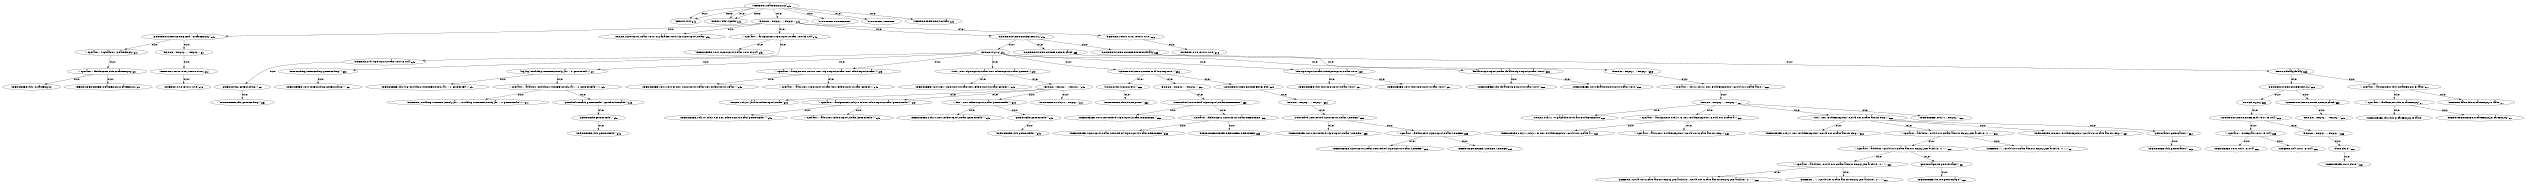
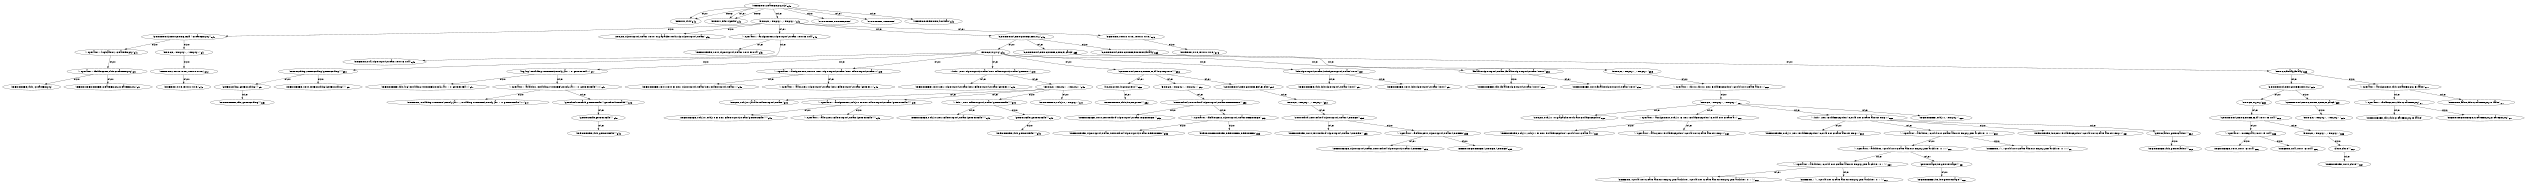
  digraph {
    n1 [label=<(METHOD,createEmptyZip)<SUB>640</SUB>>]
    n2 [label=<(PARAM,this)<SUB>640</SUB>>]
    n3 [label=<(PARAM,File zipFile)<SUB>640</SUB>>]
    n4 [label=<(BLOCK,&lt;empty&gt;,&lt;empty&gt;)<SUB>640</SUB>>]
    n5 [label=<(MODIFIER,PROTECTED)>]
    n6 [label=<(MODIFIER,VIRTUAL)>]
    n7 [label=<(METHOD_RETURN,boolean)<SUB>640</SUB>>]
    n8 [label=<(CONTROL_STRUCTURE,IF,if (!createEmpty))<SUB>641</SUB>>]
    n9 [label=<(LOCAL,ZipOutputStream zOut: org.apache.tools.zip.ZipOutputStream)<SUB>645</SUB>>]
    n10 [label=<(&lt;operator&gt;.assignment,ZipOutputStream zOut = null)<SUB>645</SUB>>]
    n11 [label=<(CONTROL_STRUCTURE,TRY,try)<SUB>646</SUB>>]
    n12 [label=<(RETURN,return true;,return true;)<SUB>673</SUB>>]
    n13 [label=<(&lt;operator&gt;.logicalNot,!createEmpty)<SUB>641</SUB>>]
    n14 [label=<(BLOCK,&lt;empty&gt;,&lt;empty&gt;)<SUB>641</SUB>>]
    n15 [label=<(IDENTIFIER,zOut,ZipOutputStream zOut = null)<SUB>645</SUB>>]
    n16 [label=<(LITERAL,null,ZipOutputStream zOut = null)<SUB>645</SUB>>]
    n17 [label=<(BLOCK,try,try)<SUB>646</SUB>>]
    n18 [label=<(CONTROL_STRUCTURE,CATCH,catch)<SUB>659</SUB>>]
    n19 [label=<(CONTROL_STRUCTURE,FINALLY,finally)<SUB>663</SUB>>]
    n20 [label=<(LITERAL,true,return true;)<SUB>673</SUB>>]
    n21 [label=<(&lt;operator&gt;.fieldAccess,this.createEmpty)<SUB>641</SUB>>]
    n22 [label=<(RETURN,return true;,return true;)<SUB>642</SUB>>]
    n23 [label=<(IDENTIFIER,this,!createEmpty)>]
    n24 [label=<(FIELD_IDENTIFIER,createEmpty,createEmpty)<SUB>641</SUB>>]
    n25 [label=<(LITERAL,true,return true;)<SUB>642</SUB>>]
    n26 [label=<(log,log(&quot;Building MANIFEST-only jar: &quot; + getDestFil...)<SUB>647</SUB>>]
    n27 [label=<(&lt;operator&gt;.assignment,zOut = new ZipOutputStream(new FileOutputStream...)<SUB>649</SUB>>]
    n28 [label=<(&lt;init&gt;,new ZipOutputStream(new FileOutputStream(getDes...)<SUB>649</SUB>>]
    n29 [label=<(setEncoding,setEncoding(getEncoding()))<SUB>651</SUB>>]
    n30 [label=<(CONTROL_STRUCTURE,IF,if (isCompress()))<SUB>652</SUB>>]
    n31 [label=<(initZipOutputStream,initZipOutputStream(zOut))<SUB>657</SUB>>]
    n32 [label=<(finalizeZipOutputStream,finalizeZipOutputStream(zOut))<SUB>658</SUB>>]
    n33 [label=<(BLOCK,&lt;empty&gt;,&lt;empty&gt;)<SUB>659</SUB>>]
    n34 [label=<(BLOCK,finally,finally)<SUB>663</SUB>>]
    n35 [label=<(IDENTIFIER,this,log(&quot;Building MANIFEST-only jar: &quot; + getDestFil...)<SUB>647</SUB>>]
    n36 [label=<(&lt;operator&gt;.addition,&quot;Building MANIFEST-only jar: &quot; + getDestFile()....)<SUB>647</SUB>>]
    n37 [label=<(IDENTIFIER,zOut,zOut = new ZipOutputStream(new FileOutputStream...)<SUB>649</SUB>>]
    n38 [label=<(&lt;operator&gt;.alloc,new ZipOutputStream(new FileOutputStream(getDes...)<SUB>649</SUB>>]
    n39 [label=<(IDENTIFIER,zOut,new ZipOutputStream(new FileOutputStream(getDes...)<SUB>649</SUB>>]
    n40 [label=<(BLOCK,&lt;empty&gt;,&lt;empty&gt;)<SUB>649</SUB>>]
    n41 [label=<(IDENTIFIER,zOut,setEncoding(getEncoding()))<SUB>651</SUB>>]
    n42 [label=<(getEncoding,getEncoding())<SUB>651</SUB>>]
    n43 [label=<(isCompress,isCompress())<SUB>652</SUB>>]
    n44 [label=<(BLOCK,&lt;empty&gt;,&lt;empty&gt;)<SUB>652</SUB>>]
    n45 [label=<(CONTROL_STRUCTURE,ELSE,else)<SUB>654</SUB>>]
    n46 [label=<(IDENTIFIER,this,initZipOutputStream(zOut))<SUB>657</SUB>>]
    n47 [label=<(IDENTIFIER,zOut,initZipOutputStream(zOut))<SUB>657</SUB>>]
    n48 [label=<(IDENTIFIER,this,finalizeZipOutputStream(zOut))<SUB>658</SUB>>]
    n49 [label=<(IDENTIFIER,zOut,finalizeZipOutputStream(zOut))<SUB>658</SUB>>]
    n50 [label=<(LITERAL,&quot;Building MANIFEST-only jar: &quot;,&quot;Building MANIFEST-only jar: &quot; + getDestFile()....)<SUB>647</SUB>>]
    n51 [label=<(getAbsolutePath,getDestFile().getAbsolutePath())<SUB>648</SUB>>]
    n52 [label=<(getDestFile,getDestFile())<SUB>648</SUB>>]
    n53 [label=<(IDENTIFIER,this,getDestFile())<SUB>648</SUB>>]
    n54 [label=<(LOCAL,$obj10: java.io.FileOutputStream)<SUB>649</SUB>>]
    n55 [label=<(&lt;operator&gt;.assignment,$obj10 = new FileOutputStream(getDestFile()))<SUB>649</SUB>>]
    n56 [label=<(&lt;init&gt;,new FileOutputStream(getDestFile()))<SUB>649</SUB>>]
    n57 [label=<(IDENTIFIER,$obj10,&lt;empty&gt;)<SUB>644</SUB>>]
    n58 [label=<(IDENTIFIER,$obj10,$obj10 = new FileOutputStream(getDestFile()))<SUB>649</SUB>>]
    n59 [label=<(&lt;operator&gt;.alloc,new FileOutputStream(getDestFile()))<SUB>649</SUB>>]
    n60 [label=<(IDENTIFIER,$obj10,new FileOutputStream(getDestFile()))<SUB>649</SUB>>]
    n61 [label=<(getDestFile,getDestFile())<SUB>649</SUB>>]
    n62 [label=<(IDENTIFIER,this,getDestFile())<SUB>649</SUB>>]
    n63 [label=<(IDENTIFIER,this,getEncoding())<SUB>651</SUB>>]
    n64 [label=<(IDENTIFIER,this,isCompress())<SUB>652</SUB>>]
    n65 [label=<(setMethod,setMethod(ZipOutputStream.DEFLATED))<SUB>653</SUB>>]
    n66 [label=<(BLOCK,&lt;empty&gt;,&lt;empty&gt;)<SUB>654</SUB>>]
    n67 [label=<(IDENTIFIER,zOut,setMethod(ZipOutputStream.DEFLATED))<SUB>653</SUB>>]
    n68 [label=<(&lt;operator&gt;.fieldAccess,ZipOutputStream.DEFLATED)<SUB>653</SUB>>]
    n69 [label=<(IDENTIFIER,ZipOutputStream,setMethod(ZipOutputStream.DEFLATED))<SUB>653</SUB>>]
    n70 [label=<(FIELD_IDENTIFIER,DEFLATED,DEFLATED)<SUB>653</SUB>>]
    n71 [label=<(setMethod,setMethod(ZipOutputStream.STORED))<SUB>655</SUB>>]
    n72 [label=<(IDENTIFIER,zOut,setMethod(ZipOutputStream.STORED))<SUB>655</SUB>>]
    n73 [label=<(&lt;operator&gt;.fieldAccess,ZipOutputStream.STORED)<SUB>655</SUB>>]
    n74 [label=<(IDENTIFIER,ZipOutputStream,setMethod(ZipOutputStream.STORED))<SUB>655</SUB>>]
    n75 [label=<(FIELD_IDENTIFIER,STORED,STORED)<SUB>655</SUB>>]
    n76 [label=<(&lt;operator&gt;.throw,throw new BuildException(&quot;Could not create almo...)<SUB>660</SUB>>]
    n77 [label=<(BLOCK,&lt;empty&gt;,&lt;empty&gt;)<SUB>660</SUB>>]
    n78 [label=<(LOCAL,$obj11: org.apache.tools.ant.BuildException)<SUB>660</SUB>>]
    n79 [label=<(&lt;operator&gt;.assignment,$obj11 = new BuildException(&quot;Could not create a...)<SUB>660</SUB>>]
    n80 [label=<(&lt;init&gt;,new BuildException(&quot;Could not create almost emp...)<SUB>660</SUB>>]
    n81 [label=<(IDENTIFIER,$obj11,&lt;empty&gt;)<SUB>660</SUB>>]
    n82 [label=<(IDENTIFIER,$obj11,$obj11 = new BuildException(&quot;Could not create a...)<SUB>660</SUB>>]
    n83 [label=<(&lt;operator&gt;.alloc,new BuildException(&quot;Could not create almost emp...)<SUB>660</SUB>>]
    n84 [label=<(IDENTIFIER,$obj11,new BuildException(&quot;Could not create almost emp...)<SUB>660</SUB>>]
    n85 [label=<(&lt;operator&gt;.addition,&quot;Could not create almost empty JAR archive&quot; + &quot;...)<SUB>660</SUB>>]
    n86 [label=<(IDENTIFIER,ioe,new BuildException(&quot;Could not create almost emp...)<SUB>661</SUB>>]
    n87 [label=<(getLocation,getLocation())<SUB>662</SUB>>]
    n88 [label=<(&lt;operator&gt;.addition,&quot;Could not create almost empty JAR archive&quot; + &quot;...)<SUB>660</SUB>>]
    n89 [label=<(LITERAL,&quot;)&quot;,&quot;Could not create almost empty JAR archive&quot; + &quot;...)<SUB>661</SUB>>]
    n90 [label=<(IDENTIFIER,this,getLocation())<SUB>662</SUB>>]
    n91 [label=<(&lt;operator&gt;.addition,&quot;Could not create almost empty JAR archive&quot; + &quot; (&quot;)<SUB>660</SUB>>]
    n92 [label=<(getMessage,ioe.getMessage())<SUB>661</SUB>>]
    n93 [label=<(LITERAL,&quot;Could not create almost empty JAR archive&quot;,&quot;Could not create almost empty JAR archive&quot; + &quot; (&quot;)<SUB>660</SUB>>]
    n94 [label=<(LITERAL,&quot; (&quot;,&quot;Could not create almost empty JAR archive&quot; + &quot; (&quot;)<SUB>661</SUB>>]
    n95 [label=<(IDENTIFIER,ioe,ioe.getMessage())<SUB>661</SUB>>]
    n96 [label=<(CONTROL_STRUCTURE,TRY,try)<SUB>665</SUB>>]
    n97 [label=<(&lt;operator&gt;.assignment,this.createEmpty = false)<SUB>671</SUB>>]
    n98 [label=<(BLOCK,try,try)<SUB>665</SUB>>]
    n99 [label=<(CONTROL_STRUCTURE,CATCH,catch)<SUB>669</SUB>>]
    n100 [label=<(&lt;operator&gt;.fieldAccess,this.createEmpty)<SUB>671</SUB>>]
    n101 [label=<(LITERAL,false,this.createEmpty = false)<SUB>671</SUB>>]
    n102 [label=<(CONTROL_STRUCTURE,IF,if (zOut != null))<SUB>666</SUB>>]
    n103 [label=<(BLOCK,&lt;empty&gt;,&lt;empty&gt;)<SUB>669</SUB>>]
    n104 [label=<(&lt;operator&gt;.notEquals,zOut != null)<SUB>666</SUB>>]
    n105 [label=<(BLOCK,&lt;empty&gt;,&lt;empty&gt;)<SUB>666</SUB>>]
    n106 [label=<(IDENTIFIER,zOut,zOut != null)<SUB>666</SUB>>]
    n107 [label=<(LITERAL,null,zOut != null)<SUB>666</SUB>>]
    n108 [label=<(close,close())<SUB>667</SUB>>]
    n109 [label=<(IDENTIFIER,zOut,close())<SUB>667</SUB>>]
    n110 [label=<(IDENTIFIER,this,this.createEmpty = false)>]
    n111 [label=<(FIELD_IDENTIFIER,createEmpty,createEmpty)<SUB>671</SUB>>]
    n1 -> n2 [label="AST: "]
    n1 -> n2 [label="DDG: "]
    n1 -> n3 [label="AST: "]
    n1 -> n3 [label="DDG: "]
    n1 -> n4 [label="AST: "]
    n1 -> n5 [label="AST: "]
    n1 -> n6 [label="AST: "]
    n1 -> n7 [label="AST: "]
    n4 -> n8 [label="AST: "]
    n4 -> n9 [label="AST: "]
    n4 -> n10 [label="AST: "]
    n4 -> n11 [label="AST: "]
    n4 -> n12 [label="AST: "]
    n8 -> n13 [label="AST: "]
    n8 -> n14 [label="AST: "]
    n10 -> n15 [label="AST: "]
    n10 -> n16 [label="AST: "]
    n11 -> n17 [label="AST: "]
    n11 -> n18 [label="AST: "]
    n11 -> n19 [label="AST: "]
    n12 -> n20 [label="AST: "]
    n13 -> n21 [label="AST: "]
    n14 -> n22 [label="AST: "]
    n17 -> n26 [label="AST: "]
    n17 -> n27 [label="AST: "]
    n17 -> n28 [label="AST: "]
    n17 -> n29 [label="AST: "]
    n17 -> n30 [label="AST: "]
    n17 -> n31 [label="AST: "]
    n17 -> n32 [label="AST: "]
    n18 -> n33 [label="AST: "]
    n19 -> n34 [label="AST: "]
    n21 -> n23 [label="AST: "]
    n21 -> n24 [label="AST: "]
    n22 -> n25 [label="AST: "]
    n26 -> n35 [label="AST: "]
    n26 -> n36 [label="AST: "]
    n27 -> n37 [label="AST: "]
    n27 -> n38 [label="AST: "]
    n28 -> n39 [label="AST: "]
    n28 -> n40 [label="AST: "]
    n29 -> n41 [label="AST: "]
-   n16 -> n42 [label="AST: "]
+   n29 -> n42 [label="AST: "]
    n30 -> n43 [label="AST: "]
    n30 -> n44 [label="AST: "]
    n30 -> n45 [label="AST: "]
    n31 -> n46 [label="AST: "]
    n31 -> n47 [label="AST: "]
    n32 -> n48 [label="AST: "]
    n32 -> n49 [label="AST: "]
    n33 -> n76 [label="AST: "]
    n34 -> n96 [label="AST: "]
    n34 -> n97 [label="AST: "]
    n36 -> n50 [label="AST: "]
    n36 -> n51 [label="AST: "]
    n40 -> n54 [label="AST: "]
    n40 -> n55 [label="AST: "]
    n40 -> n56 [label="AST: "]
    n40 -> n57 [label="AST: "]
    n42 -> n63 [label="AST: "]
    n43 -> n64 [label="AST: "]
    n44 -> n65 [label="AST: "]
    n45 -> n66 [label="AST: "]
    n51 -> n52 [label="AST: "]
    n52 -> n53 [label="AST: "]
    n55 -> n58 [label="AST: "]
    n55 -> n59 [label="AST: "]
    n56 -> n60 [label="AST: "]
    n56 -> n61 [label="AST: "]
    n61 -> n62 [label="AST: "]
    n65 -> n67 [label="AST: "]
    n65 -> n68 [label="AST: "]
    n66 -> n71 [label="AST: "]
    n68 -> n69 [label="AST: "]
    n68 -> n70 [label="AST: "]
    n71 -> n72 [label="AST: "]
    n71 -> n73 [label="AST: "]
    n73 -> n74 [label="AST: "]
    n73 -> n75 [label="AST: "]
    n76 -> n77 [label="AST: "]
    n77 -> n78 [label="AST: "]
    n77 -> n79 [label="AST: "]
    n77 -> n80 [label="AST: "]
    n77 -> n81 [label="AST: "]
    n79 -> n82 [label="AST: "]
    n79 -> n83 [label="AST: "]
    n80 -> n84 [label="AST: "]
    n80 -> n85 [label="AST: "]
    n80 -> n86 [label="AST: "]
    n80 -> n87 [label="AST: "]
    n85 -> n88 [label="AST: "]
    n85 -> n89 [label="AST: "]
    n87 -> n90 [label="AST: "]
    n88 -> n91 [label="AST: "]
    n88 -> n92 [label="AST: "]
    n91 -> n93 [label="AST: "]
    n91 -> n94 [label="AST: "]
    n92 -> n95 [label="AST: "]
    n96 -> n98 [label="AST: "]
    n96 -> n99 [label="AST: "]
    n97 -> n100 [label="AST: "]
    n97 -> n101 [label="AST: "]
    n98 -> n102 [label="AST: "]
    n99 -> n103 [label="AST: "]
    n100 -> n110 [label="AST: "]
    n100 -> n111 [label="AST: "]
    n102 -> n104 [label="AST: "]
    n102 -> n105 [label="AST: "]
    n104 -> n106 [label="AST: "]
    n104 -> n107 [label="AST: "]
    n105 -> n108 [label="AST: "]
    n108 -> n109 [label="AST: "]
  }
